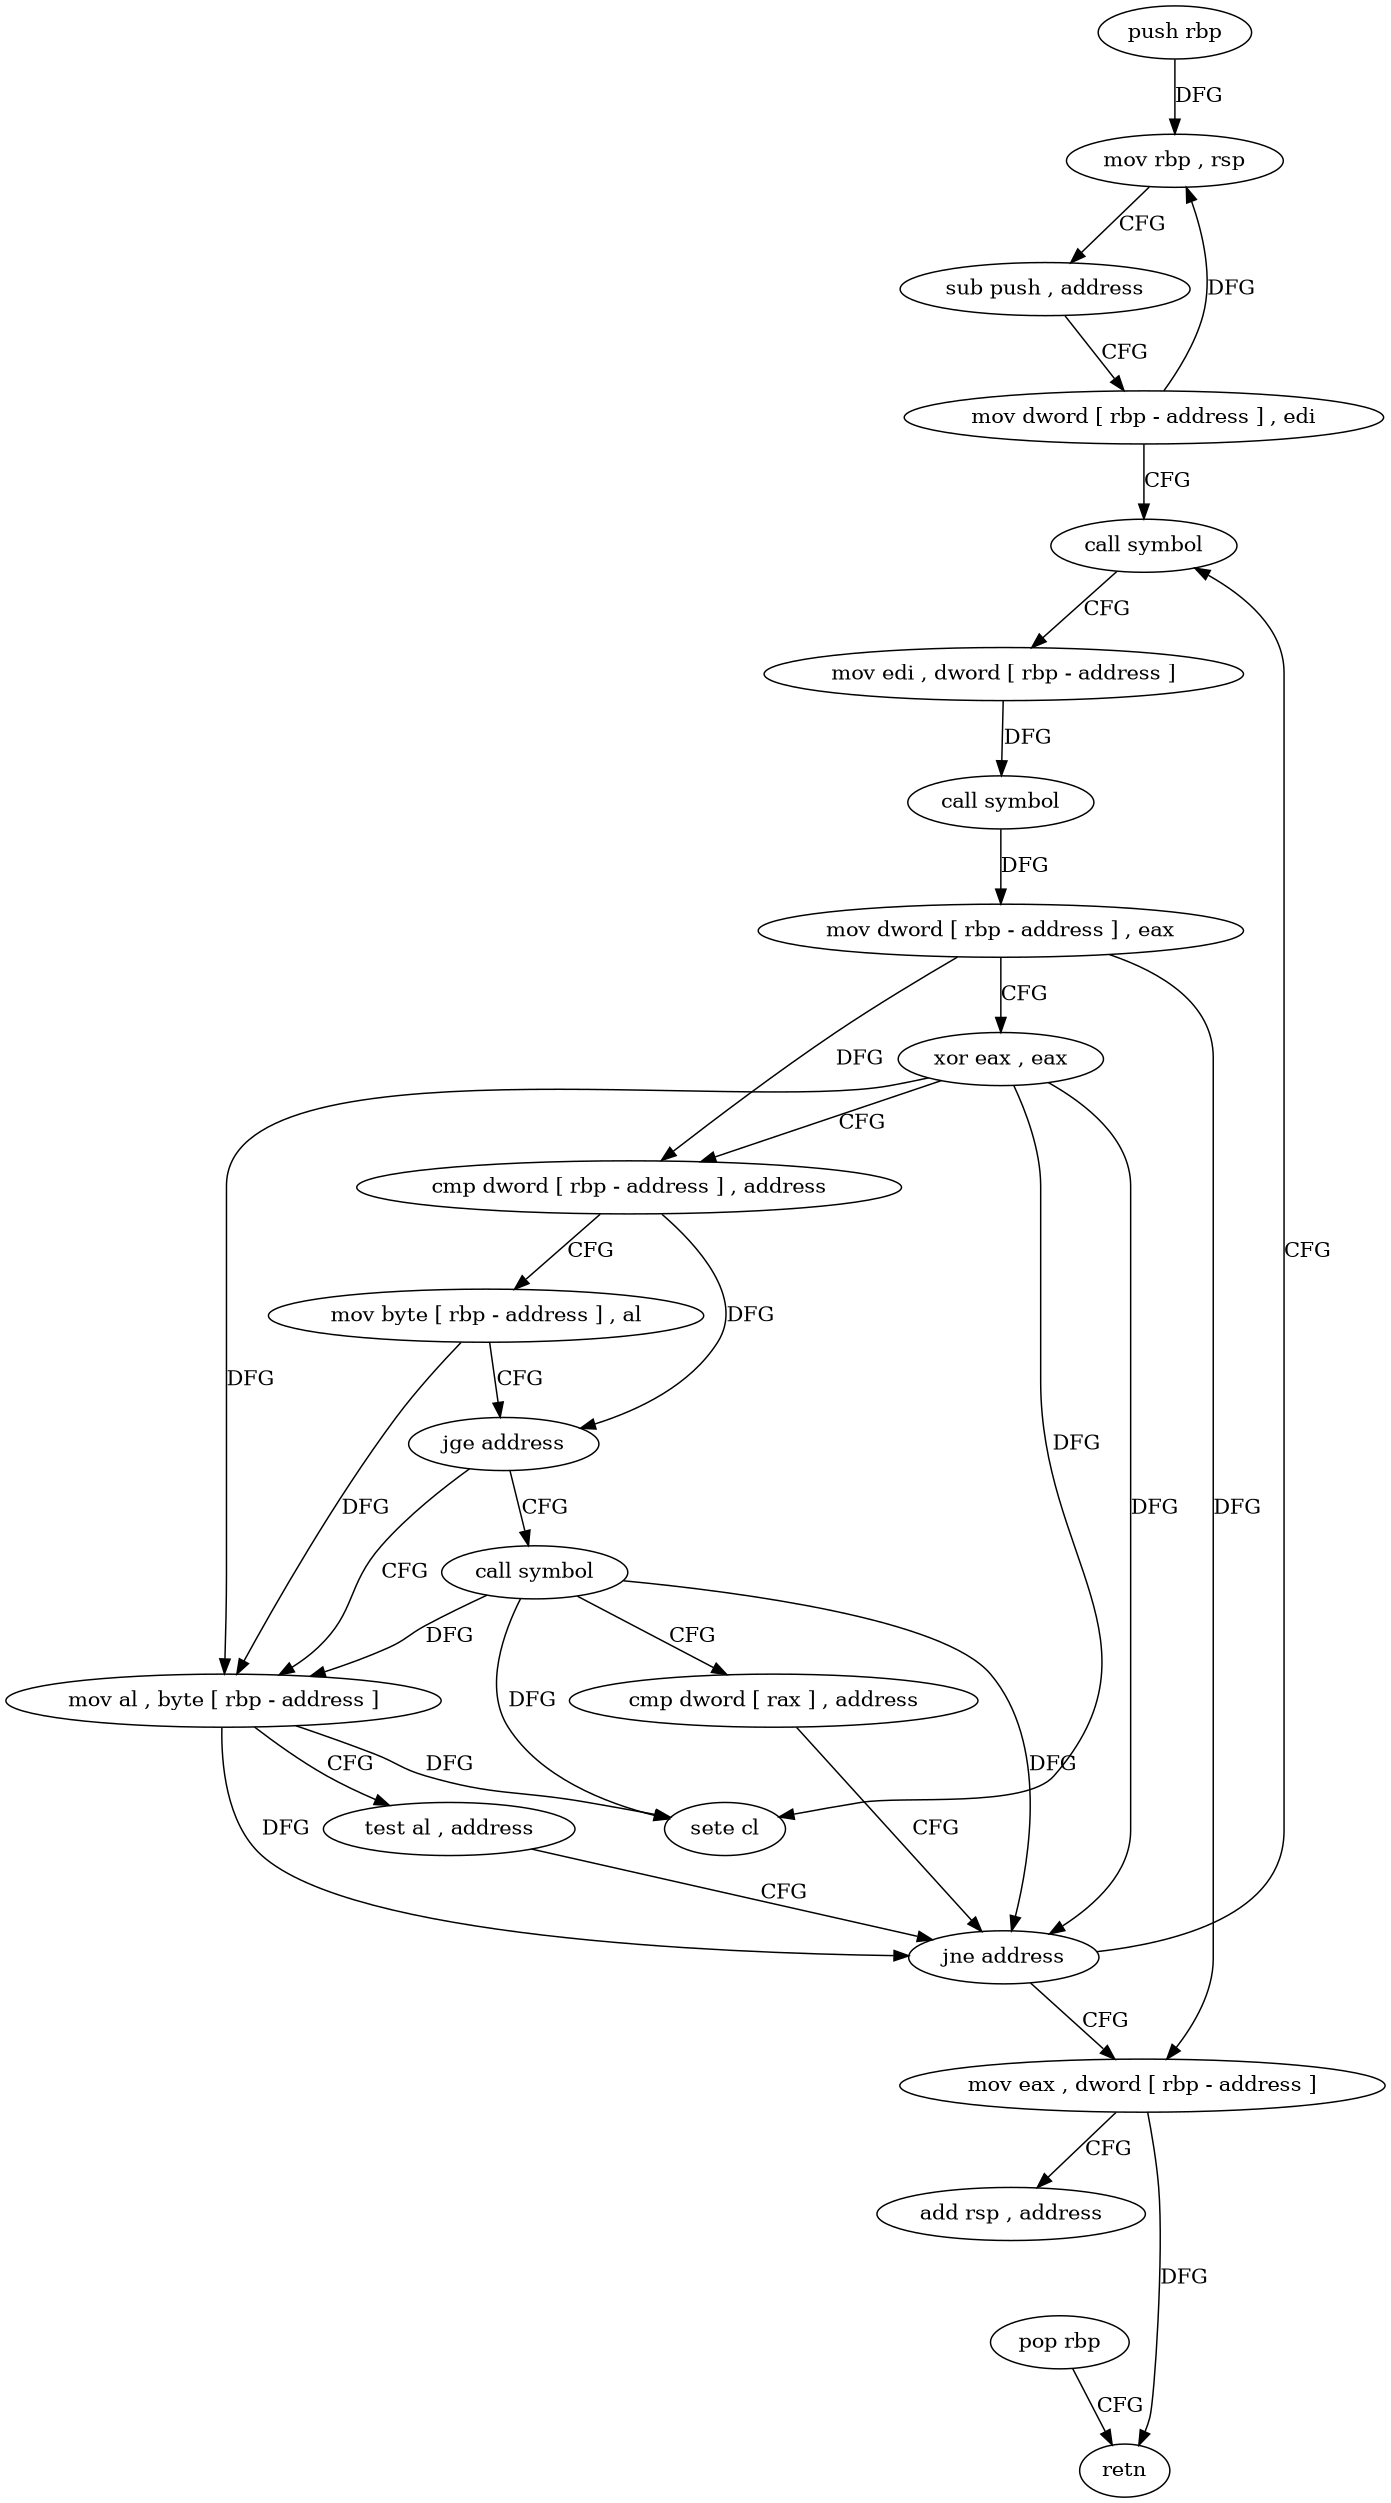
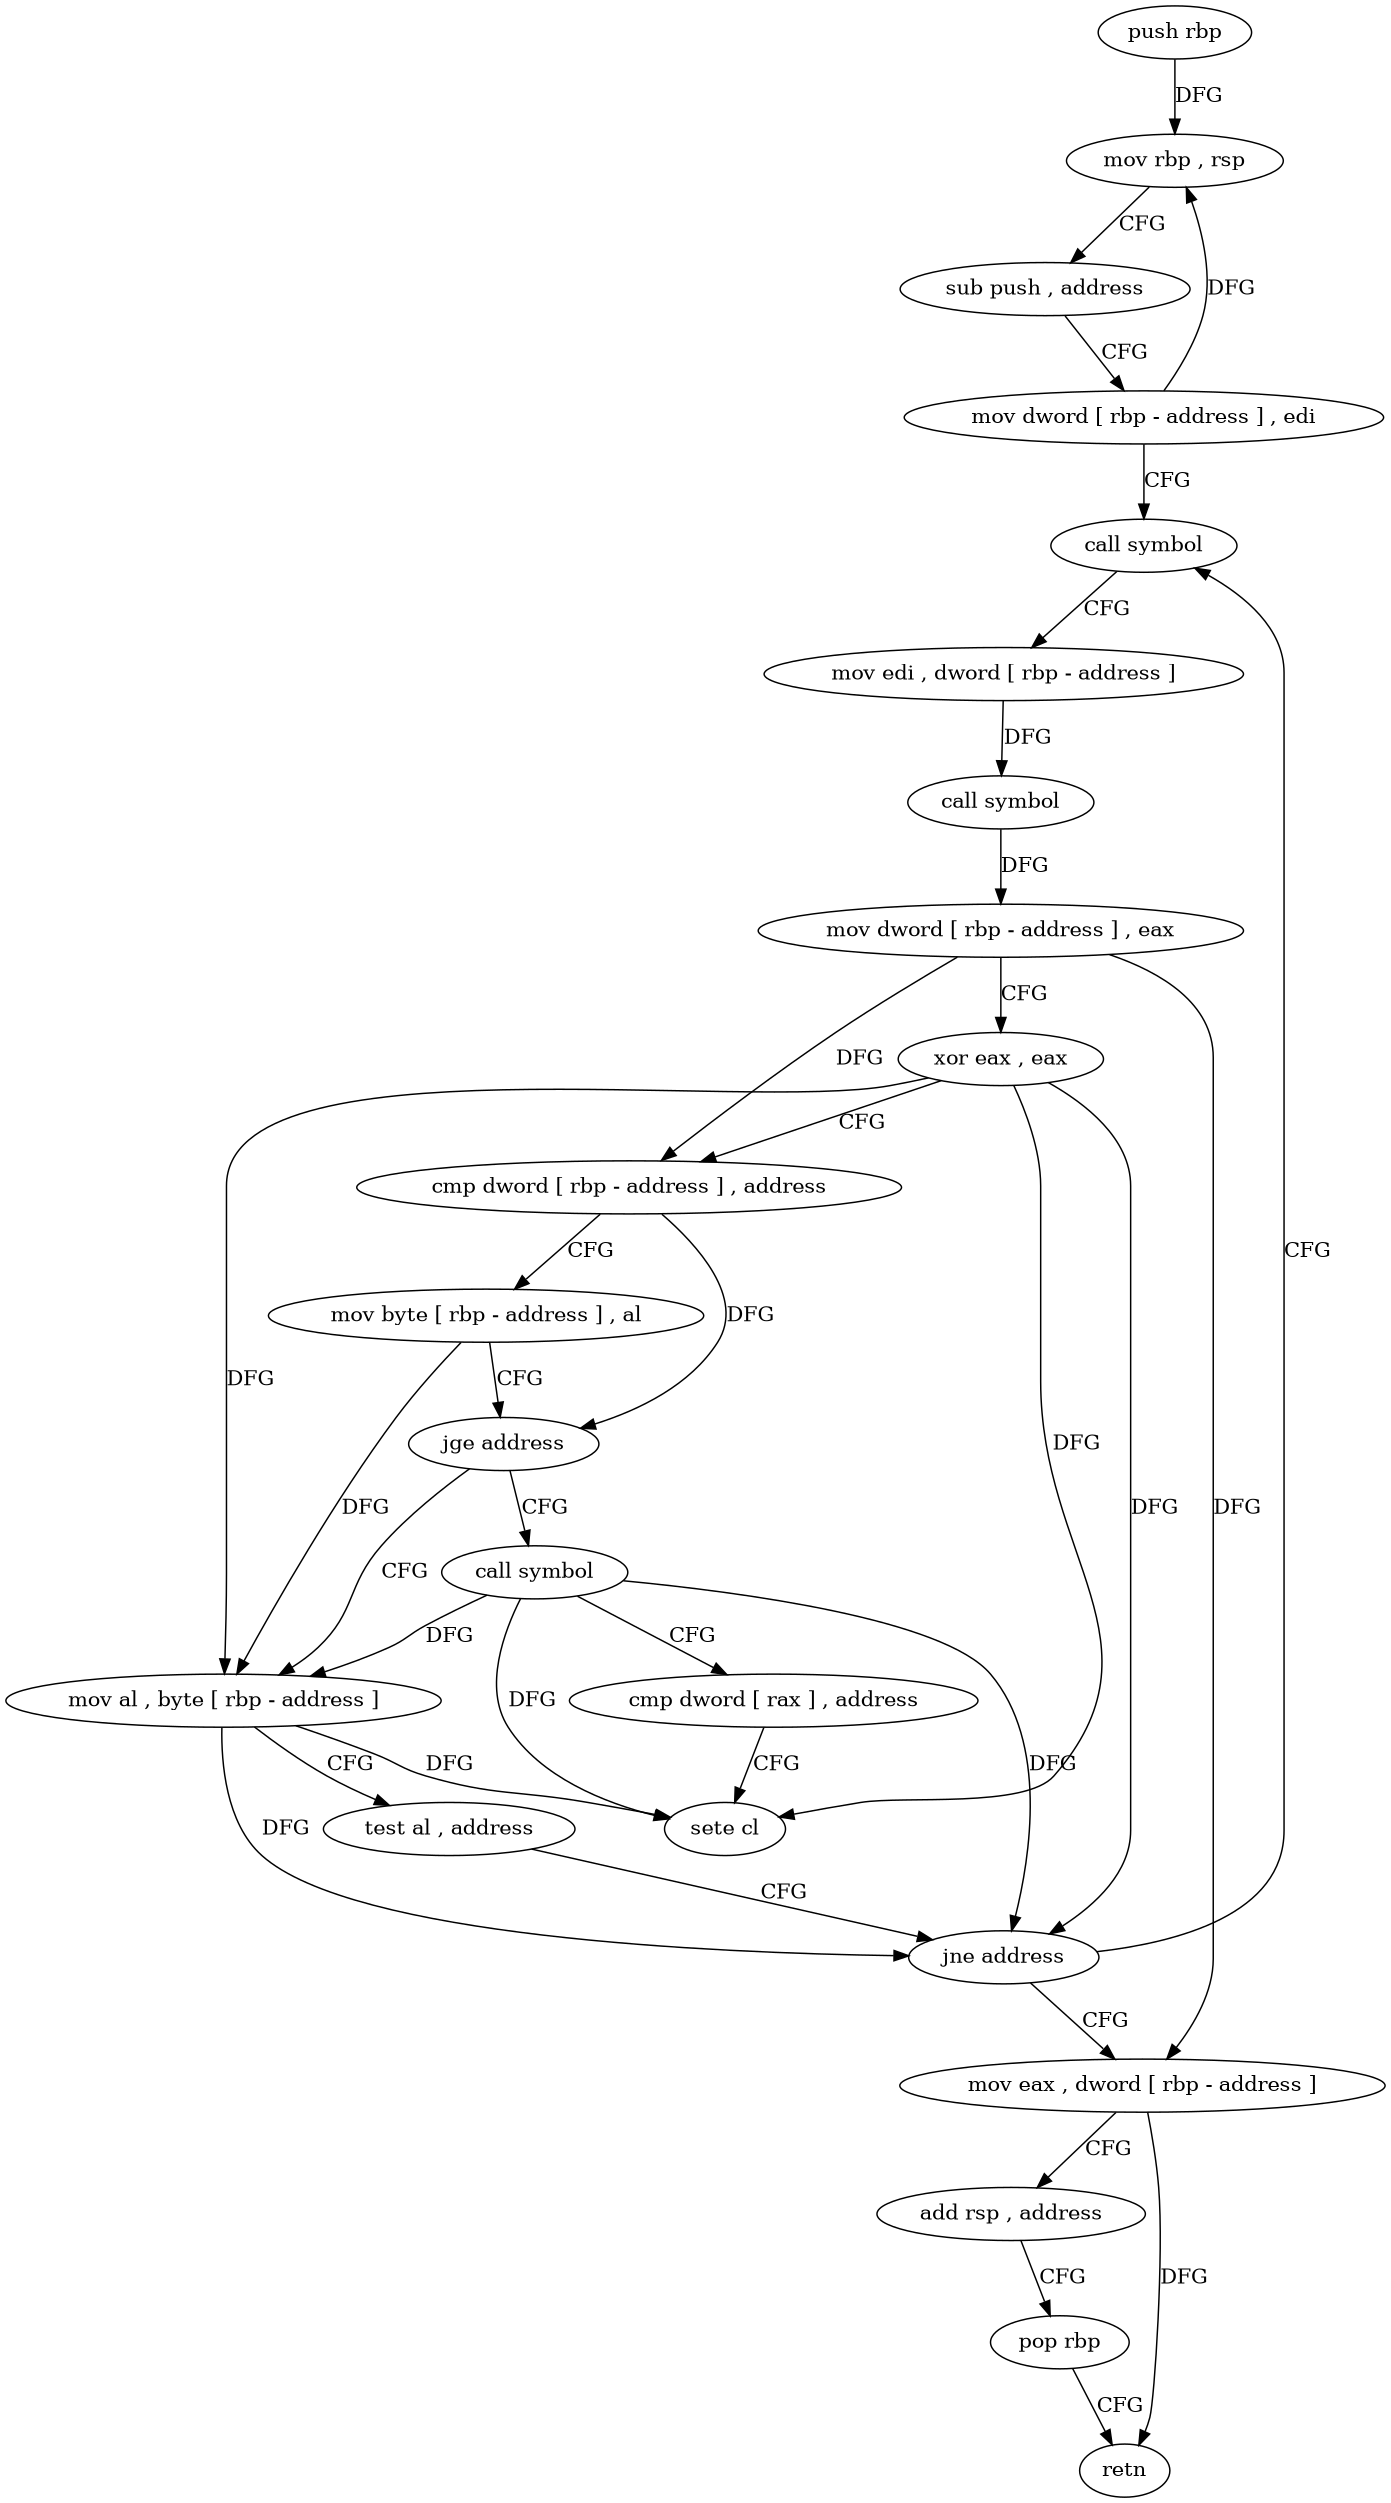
  digraph {
    n1 [label="push rbp"]
    n2 [label="mov rbp , rsp"]
    n3 [label="sub push , address"]
    n4 [label="mov dword [ rbp - address ] , edi"]
    n5 [label="call symbol"]
    n6 [label="mov edi , dword [ rbp - address ]"]
    n7 [label="call symbol"]
    n8 [label="mov al , byte [ rbp - address ]"]
    n9 [label="test al , address"]
    n10 [label="jne address"]
    n11 [label="sete cl"]
    n12 [label="mov eax , dword [ rbp - address ]"]
    n13 [label="add rsp , address"]
    n14 [label=retn]
    n15 [label="pop rbp"]
    n16 [label="call symbol"]
    n17 [label="cmp dword [ rax ] , address"]
    n18 [label="mov dword [ rbp - address ] , eax"]
    n19 [label="xor eax , eax"]
    n20 [label="cmp dword [ rbp - address ] , address"]
    n21 [label="mov byte [ rbp - address ] , al"]
    n22 [label="jge address"]
    n1 -> n2 [label=DFG]
    n2 -> n3 [label=CFG]
    n3 -> n4 [label=CFG]
    n4 -> n2 [label=DFG]
    n4 -> n5 [label=CFG]
    n5 -> n6 [label=CFG]
    n6 -> n7 [label=DFG]
    n7 -> n18 [label=DFG]
    n8 -> n9 [label=CFG]
    n8 -> n10 [label=DFG]
    n8 -> n11 [label=DFG]
    n9 -> n10 [label=CFG]
    n10 -> n5 [label=CFG]
    n10 -> n12 [label=CFG]
    n12 -> n13 [label=CFG]
    n12 -> n14 [label=DFG]
+   n13 -> n15 [label=CFG]
    n15 -> n14 [label=CFG]
    n16 -> n8 [label=DFG]
    n16 -> n10 [label=DFG]
    n16 -> n11 [label=DFG]
    n16 -> n17 [label=CFG]
-   n17 -> n10 [label=CFG]
+   n17 -> n11 [label=CFG]
    n18 -> n12 [label=DFG]
    n18 -> n19 [label=CFG]
    n18 -> n20 [label=DFG]
    n19 -> n8 [label=DFG]
    n19 -> n10 [label=DFG]
    n19 -> n11 [label=DFG]
    n19 -> n20 [label=CFG]
    n20 -> n21 [label=CFG]
    n20 -> n22 [label=DFG]
    n21 -> n8 [label=DFG]
    n21 -> n22 [label=CFG]
    n22 -> n8 [label=CFG]
    n22 -> n16 [label=CFG]
  }
